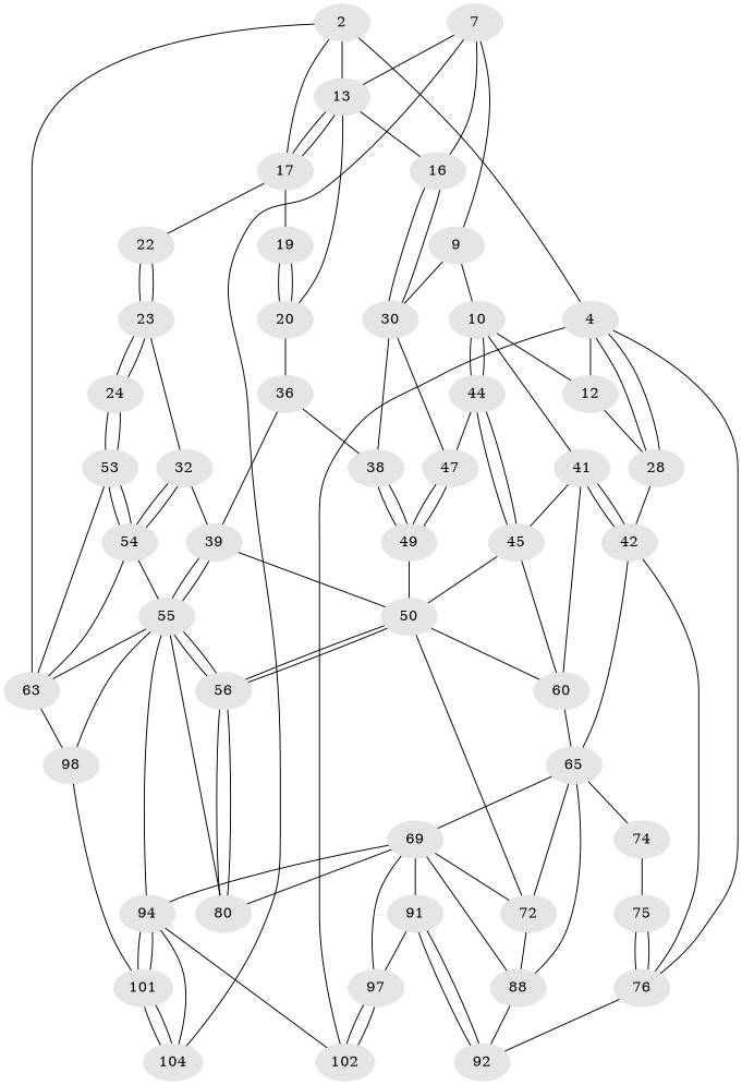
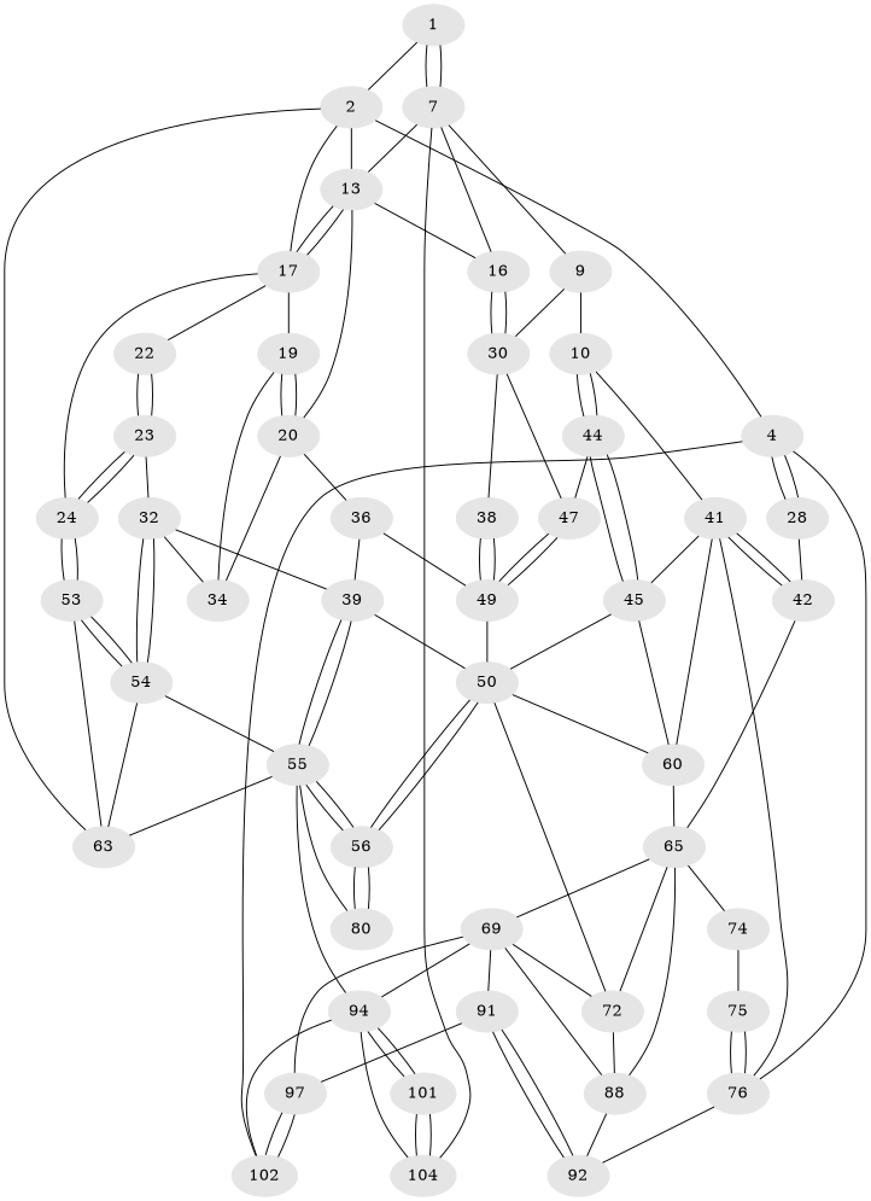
  graph {
    node [color=gray90 style=filled]
    2 [super="+3"]
+   1
    7 [super="+8"]
    4 [super="+84+5"]
    13 [super="+14"]
    17 [super="+21+18"]
    63 [super="+78+64"]
    104
    9
    16
-   12 [super="+27"]
    28
    76 [super="+83"]
    102
    20 [super="+35"]
    19 [super="+26"]
    22
    24
-   98 [super="+100"]
    42 [super="+43"]
    92
    10 [super="+11"]
    30 [super="+31"]
    41 [super="+46"]
    44
    38
    47
    45 [super="+59"]
    60 [super="+61"]
+   34
    36 [super="+37"]
    23 [super="+29"]
    53
    39 [super="+40"]
    32 [super="+33"]
    54 [super="+57"]
    65 [super="+71+66"]
    49
    50 [super="+51"]
    55 [super="+58"]
    56
    72 [super="+85"]
    80
    94 [super="+95"]
    69 [super="+70+81"]
    74
    88 [super="+90"]
    91
    97
    101
    75
    2 -- 4 [weight=2]
    2 -- 13
    2 -- 17
    2 -- 63
+   1 -- 2
+   1 -- 7
+   1 -- 7
    7 -- 13
    7 -- 104
    7 -- 9
    7 -- 16
-   4 -- 12 [weight=2]
    4 -- 28
    4 -- 28
    4 -- 76
    4 -- 102
    13 -- 17
    13 -- 17
    13 -- 16
    13 -- 20
    17 -- 19
    17 -- 22
-   63 -- 98
+   17 -- 24
    9 -- 10
    9 -- 30
    16 -- 30
    16 -- 30
-   12 -- 28
    28 -- 42
    76 -- 92
+   20 -- 34
    20 -- 36
    19 -- 20
    19 -- 20
+   19 -- 34
    22 -- 23
    22 -- 23
    24 -- 53
    24 -- 53
-   98 -- 101
-   42 -- 76
+   41 -- 76
    42 -- 65
-   10 -- 12
    10 -- 41
    10 -- 44
    10 -- 44
    30 -- 38
    30 -- 47
    41 -- 42
    41 -- 42
    41 -- 45
    41 -- 60
    44 -- 47
    44 -- 45
    44 -- 45
    38 -- 49
    38 -- 49
    47 -- 49
    47 -- 49
    45 -- 60
    45 -- 50
    60 -- 65
-   36 -- 38
+   36 -- 49
    36 -- 39 [weight=2]
    23 -- 24
    23 -- 24
    23 -- 32
    53 -- 63
    53 -- 54
    53 -- 54
    39 -- 50
    39 -- 55
    39 -- 55
+   32 -- 34
    32 -- 39
    32 -- 54
    32 -- 54
    54 -- 63
    54 -- 55
    65 -- 72 [weight=2]
    65 -- 69
    65 -- 74 [weight=2]
    65 -- 88
    49 -- 50
    50 -- 60
    50 -- 56
    50 -- 56
    50 -- 72
    55 -- 63
-   55 -- 98 [weight=2]
    55 -- 56
    55 -- 56
    55 -- 80
    55 -- 94
    56 -- 80
    56 -- 80
    72 -- 88
    94 -- 104
    94 -- 102
    94 -- 101
    94 -- 101
    69 -- 72
-   69 -- 80
    69 -- 94
    69 -- 88
    69 -- 91
    69 -- 97
    74 -- 75
    88 -- 92
    91 -- 92
    91 -- 92
    91 -- 97
    97 -- 102
    97 -- 102
    101 -- 104
    101 -- 104
    75 -- 76
    75 -- 76
  }
